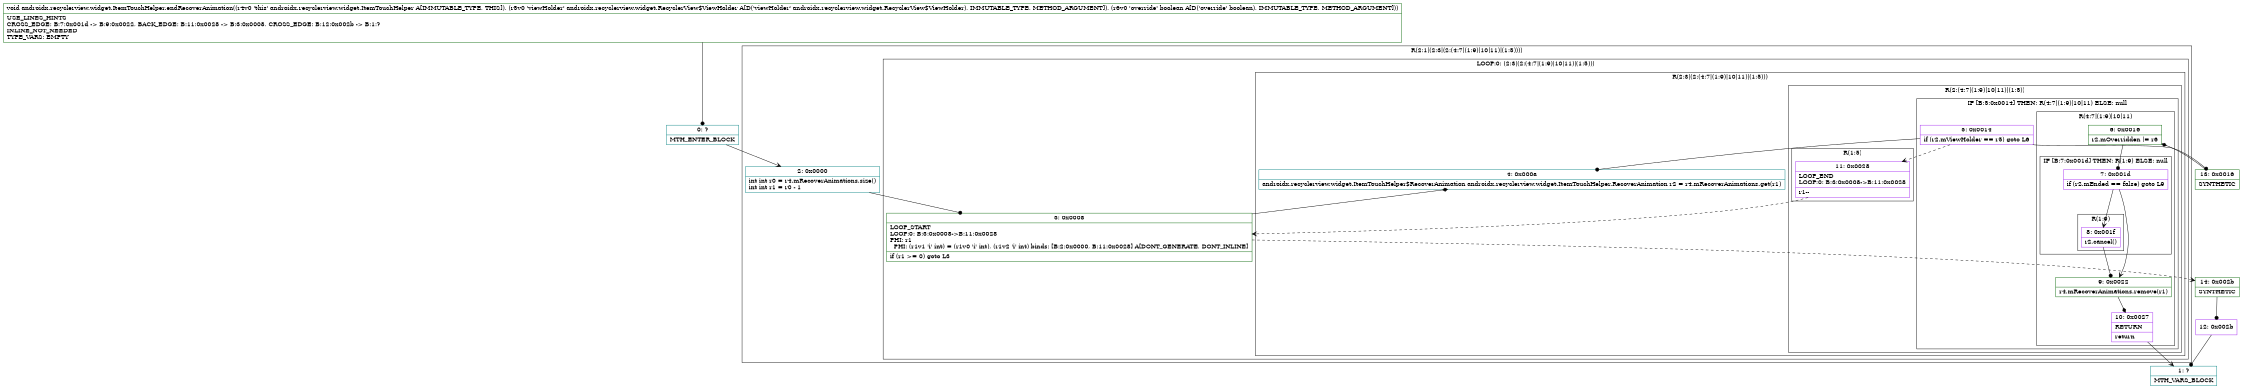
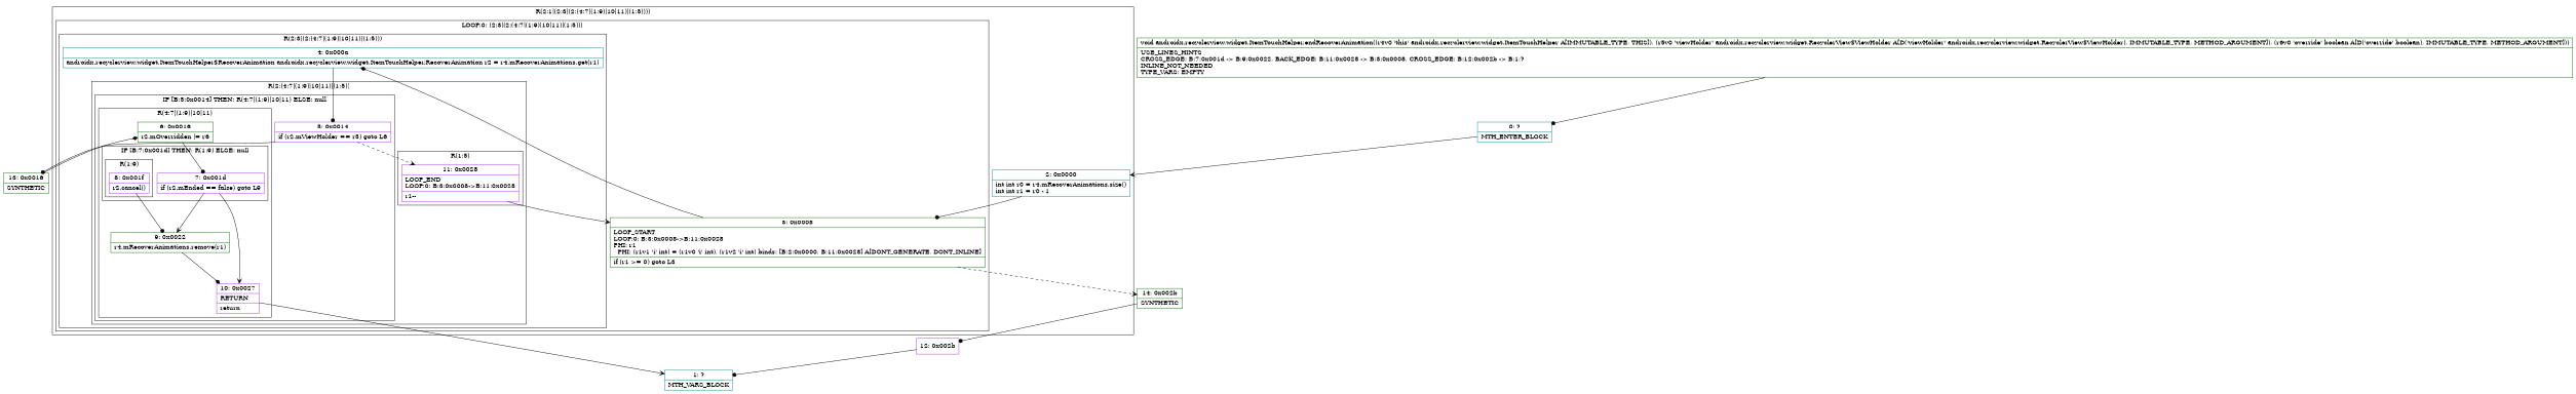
  digraph {
    node [color=purple shape=record]
    edge [arrowhead=dot]
    n1 [label="{8\:\ 0x001f|r2.cancel()\l}"]
    n2 [label="{7\:\ 0x001d|if (r2.mEnded == false) goto L9\l}"]
    n3 [color=darkgreen label="{6\:\ 0x0016|r2.mOverridden \|= r6\l}"]
    n4 [color=darkgreen label="{9\:\ 0x0022|r4.mRecoverAnimations.remove(r1)\l}"]
    n5 [label="{10\:\ 0x0027|RETURN\l|return\l}"]
    n6 [label="{5\:\ 0x0014|if (r2.mViewHolder == r5) goto L6\l}"]
    n7 [label="{11\:\ 0x0028|LOOP_END\lLOOP:0: B:3:0x0008\-\>B:11:0x0028\l|r1\-\-\l}"]
    n8 [color=teal label="{4\:\ 0x000a|androidx.recyclerview.widget.ItemTouchHelper$RecoverAnimation androidx.recyclerview.widget.ItemTouchHelper.RecoverAnimation r2 = r4.mRecoverAnimations.get(r1)\l}"]
    n9 [color=darkgreen label="{3\:\ 0x0008|LOOP_START\lLOOP:0: B:3:0x0008\-\>B:11:0x0028\lPHI: r1 \l  PHI: (r1v1 'i' int) = (r1v0 'i' int), (r1v2 'i' int) binds: [B:2:0x0000, B:11:0x0028] A[DONT_GENERATE, DONT_INLINE]\l|if (r1 \>= 0) goto L3\l}"]
    n10 [color=teal label="{2\:\ 0x0000|int int r0 = r4.mRecoverAnimations.size()\lint int r1 = r0 \- 1\l}"]
    n11 [color=teal label="{1\:\ ?|MTH_VARS_BLOCK\l}"]
    n12 [color=darkgreen label="{13\:\ 0x0016|SYNTHETIC\l}"]
    n13 [color=darkgreen label="{14\:\ 0x002b|SYNTHETIC\l}"]
    n14 [label="{12\:\ 0x002b}"]
    n15 [color=teal label="{0\:\ ?|MTH_ENTER_BLOCK\l}"]
    n16 [color=darkgreen label="{void androidx.recyclerview.widget.ItemTouchHelper.endRecoverAnimation((r4v0 'this' androidx.recyclerview.widget.ItemTouchHelper A[IMMUTABLE_TYPE, THIS]), (r5v0 'viewHolder' androidx.recyclerview.widget.RecyclerView$ViewHolder A[D('viewHolder' androidx.recyclerview.widget.RecyclerView$ViewHolder), IMMUTABLE_TYPE, METHOD_ARGUMENT]), (r6v0 'override' boolean A[D('override' boolean), IMMUTABLE_TYPE, METHOD_ARGUMENT]))  | USE_LINES_HINTS\lCROSS_EDGE: B:7:0x001d \-\> B:9:0x0022, BACK_EDGE: B:11:0x0028 \-\> B:3:0x0008, CROSS_EDGE: B:12:0x002b \-\> B:1:?\lINLINE_NOT_NEEDED\lTYPE_VARS: EMPTY\l}"]
    subgraph cluster_1 {
      label="R(2:1|(2:3|(2:(4:7|(1:9)|10|11)|(1:5))))"
      n10
      subgraph cluster_2 {
        label="LOOP:0: (2:3|(2:(4:7|(1:9)|10|11)|(1:5)))"
        n9
        subgraph cluster_3 {
          label="R(2:3|(2:(4:7|(1:9)|10|11)|(1:5)))"
          n8
          subgraph cluster_4 {
            label="R(2:(4:7|(1:9)|10|11)|(1:5))"
            subgraph cluster_5 {
              label="IF [B:5:0x0014] THEN: R(4:7|(1:9)|10|11) ELSE: null"
              n6
              subgraph cluster_6 {
                label="R(4:7|(1:9)|10|11)"
                n3
                n4
                n5
                subgraph cluster_7 {
                  label="IF [B:7:0x001d] THEN: R(1:9) ELSE: null"
                  n2
                  subgraph cluster_8 {
                    label="R(1:9)"
                    n1
                  }
                }
              }
            }
            subgraph cluster_9 {
              label="R(1:5)"
              n7
            }
          }
        }
      }
    }
    n1 -> n4
-   n2 -> n1 [arrowhead=vee]
+   n2 -> n5 [arrowhead=vee]
    n2 -> n4 [arrowhead=vee style=solid]
    n3 -> n2
    n4 -> n5 [arrowhead=diamond]
    n5 -> n11 [arrowhead=vee]
    n6 -> n7 [arrowhead=vee style=dashed]
    n6 -> n12
-   n7 -> n9 [arrowhead=vee style=dashed]
-   n6 -> n8
+   n7 -> n9 [arrowhead=vee]
+   n8 -> n6
    n9 -> n8 [arrowhead=diamond]
    n9 -> n13 [arrowhead=vee style=dashed]
    n10 -> n9
    n12 -> n3 [arrowhead=diamond]
    n13 -> n14
    n14 -> n11
    n15 -> n10 [arrowhead=vee]
    n16 -> n15
  }
